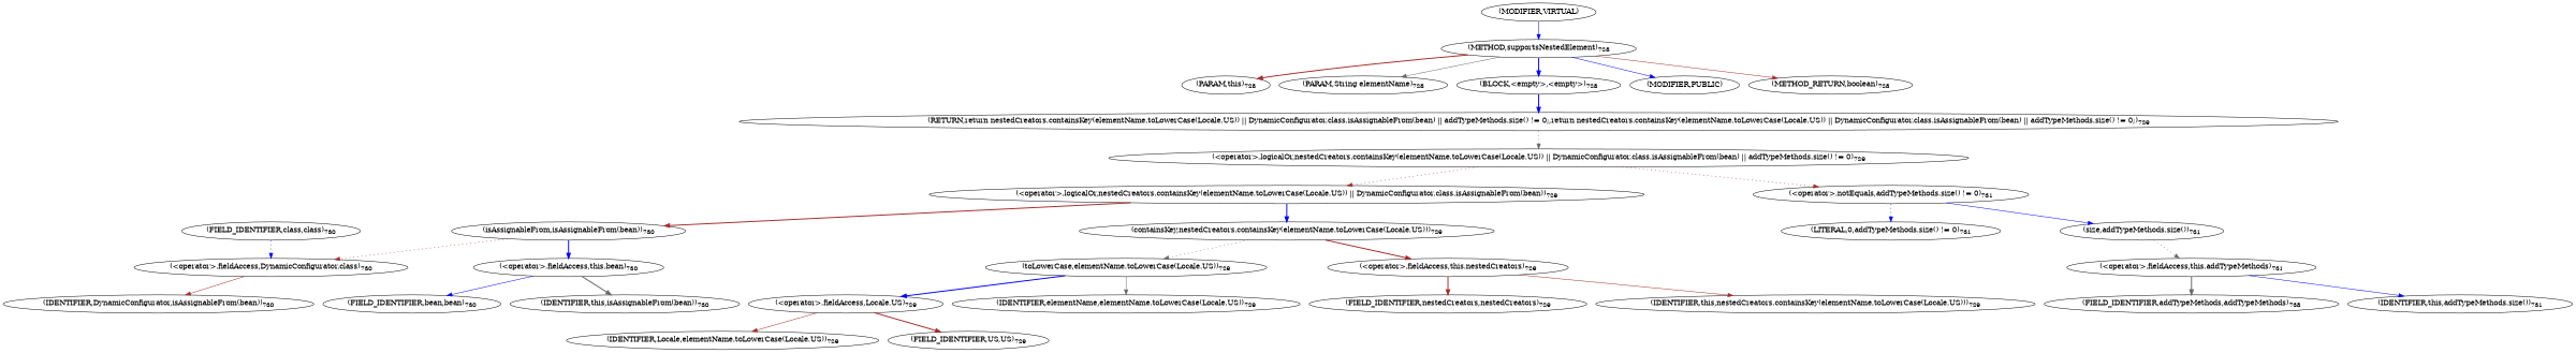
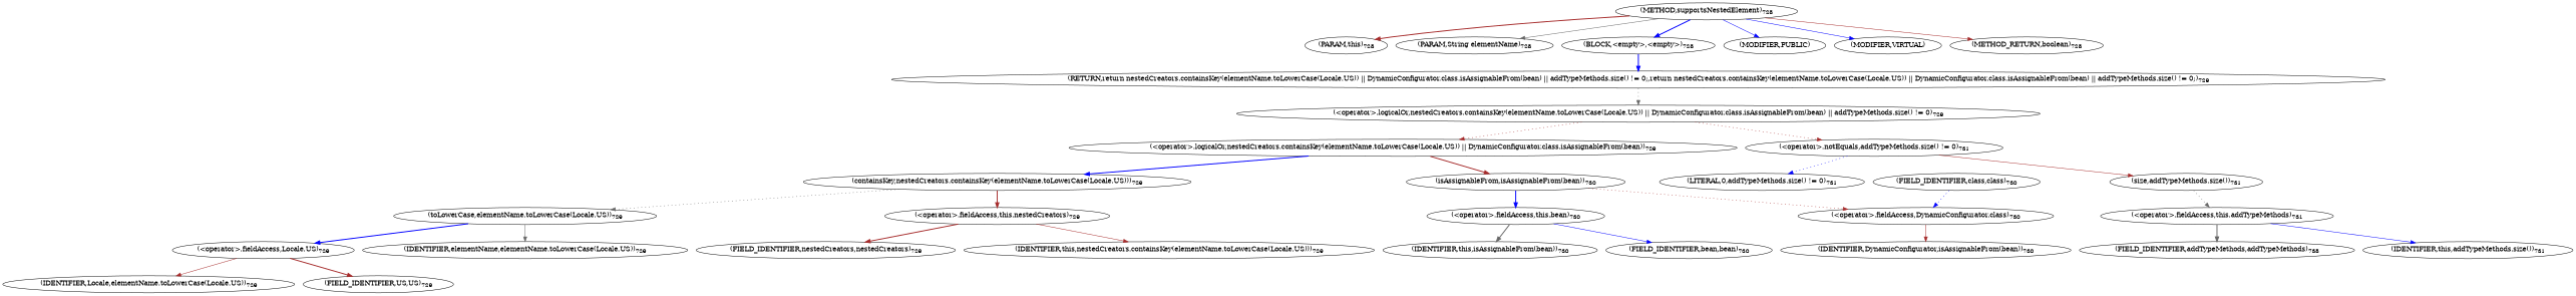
  digraph {
    edge [color=brown style=bold]
    n1 [label=<(METHOD,supportsNestedElement)<SUB>728</SUB>>]
    n2 [label=<(PARAM,this)<SUB>728</SUB>>]
    n3 [label=<(PARAM,String elementName)<SUB>728</SUB>>]
    n4 [label=<(BLOCK,&lt;empty&gt;,&lt;empty&gt;)<SUB>728</SUB>>]
    n5 [label=<(MODIFIER,PUBLIC)>]
    n6 [label=<(MODIFIER,VIRTUAL)>]
    n7 [label=<(METHOD_RETURN,boolean)<SUB>728</SUB>>]
    n8 [label=<(RETURN,return nestedCreators.containsKey(elementName.toLowerCase(Locale.US)) || DynamicConfigurator.class.isAssignableFrom(bean) || addTypeMethods.size() != 0;,return nestedCreators.containsKey(elementName.toLowerCase(Locale.US)) || DynamicConfigurator.class.isAssignableFrom(bean) || addTypeMethods.size() != 0;)<SUB>729</SUB>>]
    n9 [label=<(&lt;operator&gt;.logicalOr,nestedCreators.containsKey(elementName.toLowerCase(Locale.US)) || DynamicConfigurator.class.isAssignableFrom(bean) || addTypeMethods.size() != 0)<SUB>729</SUB>>]
    n10 [label=<(&lt;operator&gt;.logicalOr,nestedCreators.containsKey(elementName.toLowerCase(Locale.US)) || DynamicConfigurator.class.isAssignableFrom(bean))<SUB>729</SUB>>]
    n11 [label=<(&lt;operator&gt;.notEquals,addTypeMethods.size() != 0)<SUB>731</SUB>>]
    n12 [label=<(containsKey,nestedCreators.containsKey(elementName.toLowerCase(Locale.US)))<SUB>729</SUB>>]
    n13 [label=<(isAssignableFrom,isAssignableFrom(bean))<SUB>730</SUB>>]
    n14 [label=<(size,addTypeMethods.size())<SUB>731</SUB>>]
    n15 [label=<(LITERAL,0,addTypeMethods.size() != 0)<SUB>731</SUB>>]
    n16 [label=<(&lt;operator&gt;.fieldAccess,this.nestedCreators)<SUB>729</SUB>>]
    n17 [label=<(toLowerCase,elementName.toLowerCase(Locale.US))<SUB>729</SUB>>]
    n18 [label=<(&lt;operator&gt;.fieldAccess,DynamicConfigurator.class)<SUB>730</SUB>>]
    n19 [label=<(&lt;operator&gt;.fieldAccess,this.bean)<SUB>730</SUB>>]
    n20 [label=<(IDENTIFIER,this,nestedCreators.containsKey(elementName.toLowerCase(Locale.US)))<SUB>729</SUB>>]
    n21 [label=<(FIELD_IDENTIFIER,nestedCreators,nestedCreators)<SUB>729</SUB>>]
    n22 [label=<(IDENTIFIER,elementName,elementName.toLowerCase(Locale.US))<SUB>729</SUB>>]
    n23 [label=<(&lt;operator&gt;.fieldAccess,Locale.US)<SUB>729</SUB>>]
    n24 [label=<(IDENTIFIER,Locale,elementName.toLowerCase(Locale.US))<SUB>729</SUB>>]
    n25 [label=<(FIELD_IDENTIFIER,US,US)<SUB>729</SUB>>]
    n26 [label=<(IDENTIFIER,DynamicConfigurator,isAssignableFrom(bean))<SUB>730</SUB>>]
    n27 [label=<(IDENTIFIER,this,isAssignableFrom(bean))<SUB>730</SUB>>]
    n28 [label=<(FIELD_IDENTIFIER,bean,bean)<SUB>730</SUB>>]
    n29 [label=<(FIELD_IDENTIFIER,class,class)<SUB>730</SUB>>]
    n30 [label=<(&lt;operator&gt;.fieldAccess,this.addTypeMethods)<SUB>731</SUB>>]
    n31 [label=<(IDENTIFIER,this,addTypeMethods.size())<SUB>731</SUB>>]
    n32 [label=<(FIELD_IDENTIFIER,addTypeMethods,addTypeMethods)<SUB>738</SUB>>]
    n1 -> n2
    n1 -> n3 [color=gray40 style=solid]
    n1 -> n4 [color=blue]
    n1 -> n5 [color=blue style=solid]
-   n6 -> n1 [color=blue style=solid]
+   n1 -> n6 [color=blue style=solid]
    n1 -> n7 [style=solid]
    n4 -> n8 [color=blue]
    n8 -> n9 [color=gray40 style=dotted]
    n9 -> n10 [style=dotted]
    n9 -> n11 [style=dotted]
    n10 -> n12 [color=blue]
    n10 -> n13
-   n11 -> n14 [color=blue style=solid]
+   n11 -> n14 [style=solid]
    n11 -> n15 [color=blue style=dotted]
    n12 -> n16
    n12 -> n17 [color=gray40 style=dotted]
    n13 -> n18 [style=dotted]
    n13 -> n19 [color=blue]
    n14 -> n30 [color=gray40 style=dotted]
    n16 -> n20 [style=solid]
    n16 -> n21
    n17 -> n22 [color=gray40 style=solid]
    n17 -> n23 [color=blue]
    n18 -> n26 [style=solid]
    n19 -> n27 [color=gray40]
    n19 -> n28 [color=blue style=solid]
    n23 -> n24 [style=solid]
    n23 -> n25
    n29 -> n18 [color=blue style=dotted]
    n30 -> n31 [color=blue style=solid]
    n30 -> n32 [color=gray40]
  }
